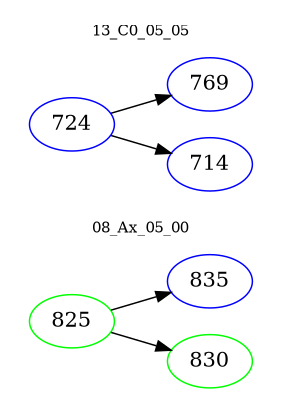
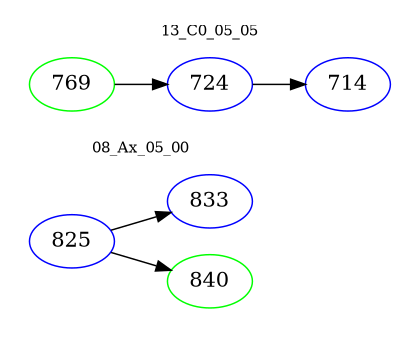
  digraph {
    rankdir=LR
    node [color=blue]
    edge [color=black]
-   n1 [color=green label=825]
-   n2 [color=green label=830]
-   n3 [label=835]
+   n1 [label=825]
+   n2 [color=green label=840]
+   n3 [label=833]
    n4 [label=724]
    n5 [label=714]
-   n6 [label=769]
+   n6 [color=green label=769]
    subgraph cluster_1 {
      color=white
      fontsize=10
      label="08_Ax_05_00"
      n1
      n2
      n3
    }
    subgraph cluster_2 {
      color=white
      fontsize=10
      label="13_C0_05_05"
      n4
      n5
      n6
    }
    n1 -> n2
    n1 -> n3
    n4 -> n5
-   n4 -> n6
+   n6 -> n4
  }
